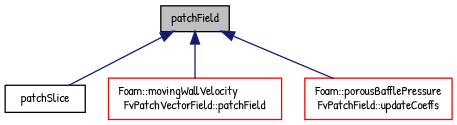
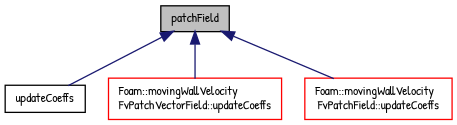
  digraph {
    fontname="Patrick Hand"
    rankdir=TB
    node [color=black fontname="Patrick Hand" fontsize=10 shape=record]
    edge [color=midnightblue dir=back fontname="Patrick Hand" fontsize=10 labelfontname=Helvetica labelfontsize=10 style=solid]
    n1 [fillcolor=grey75 fontcolor=black height=0.2 label=patchField style=filled width=0.4]
-   n2 [height=0.2 label=patchSlice width=0.4]
-   n3 [color=red height=0.2 label="Foam::movingWallVelocity\lFvPatchVectorField::patchField" width=0.4]
-   n4 [color=red height=0.2 label="Foam::porousBafflePressure\lFvPatchField::updateCoeffs" width=0.4]
+   n2 [height=0.2 label=updateCoeffs width=0.4]
+   n3 [color=red height=0.2 label="Foam::movingWallVelocity\lFvPatchVectorField::updateCoeffs" width=0.4]
+   n4 [color=red height=0.2 label="Foam::movingWallVelocity\lFvPatchField::updateCoeffs" width=0.4]
    n1 -> n2
    n1 -> n3
    n1 -> n4
  }
